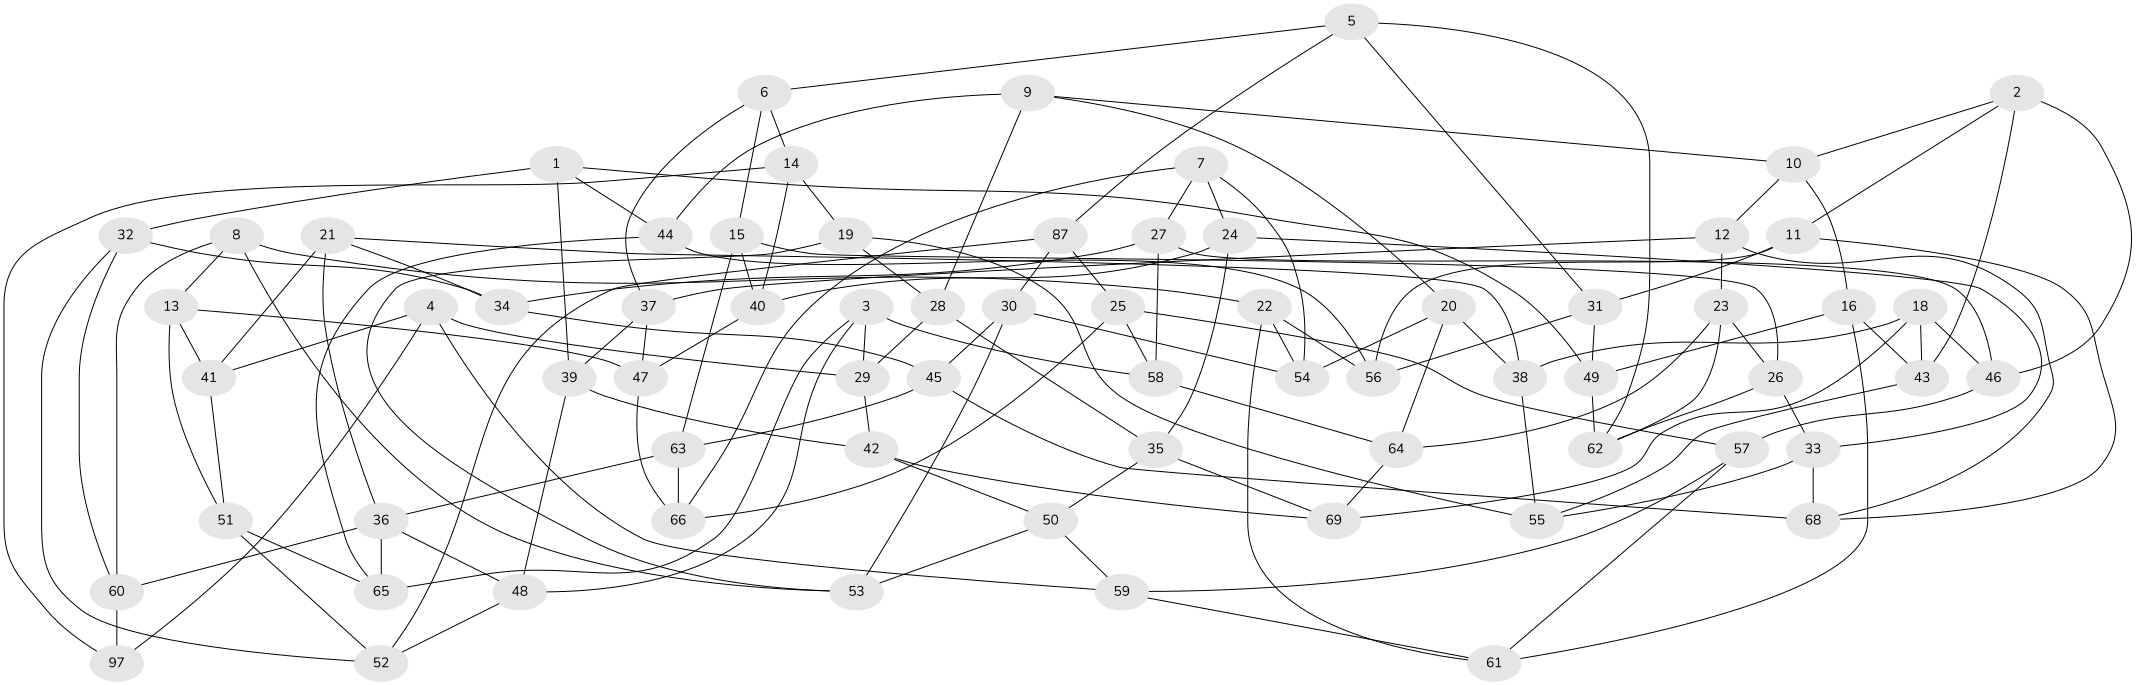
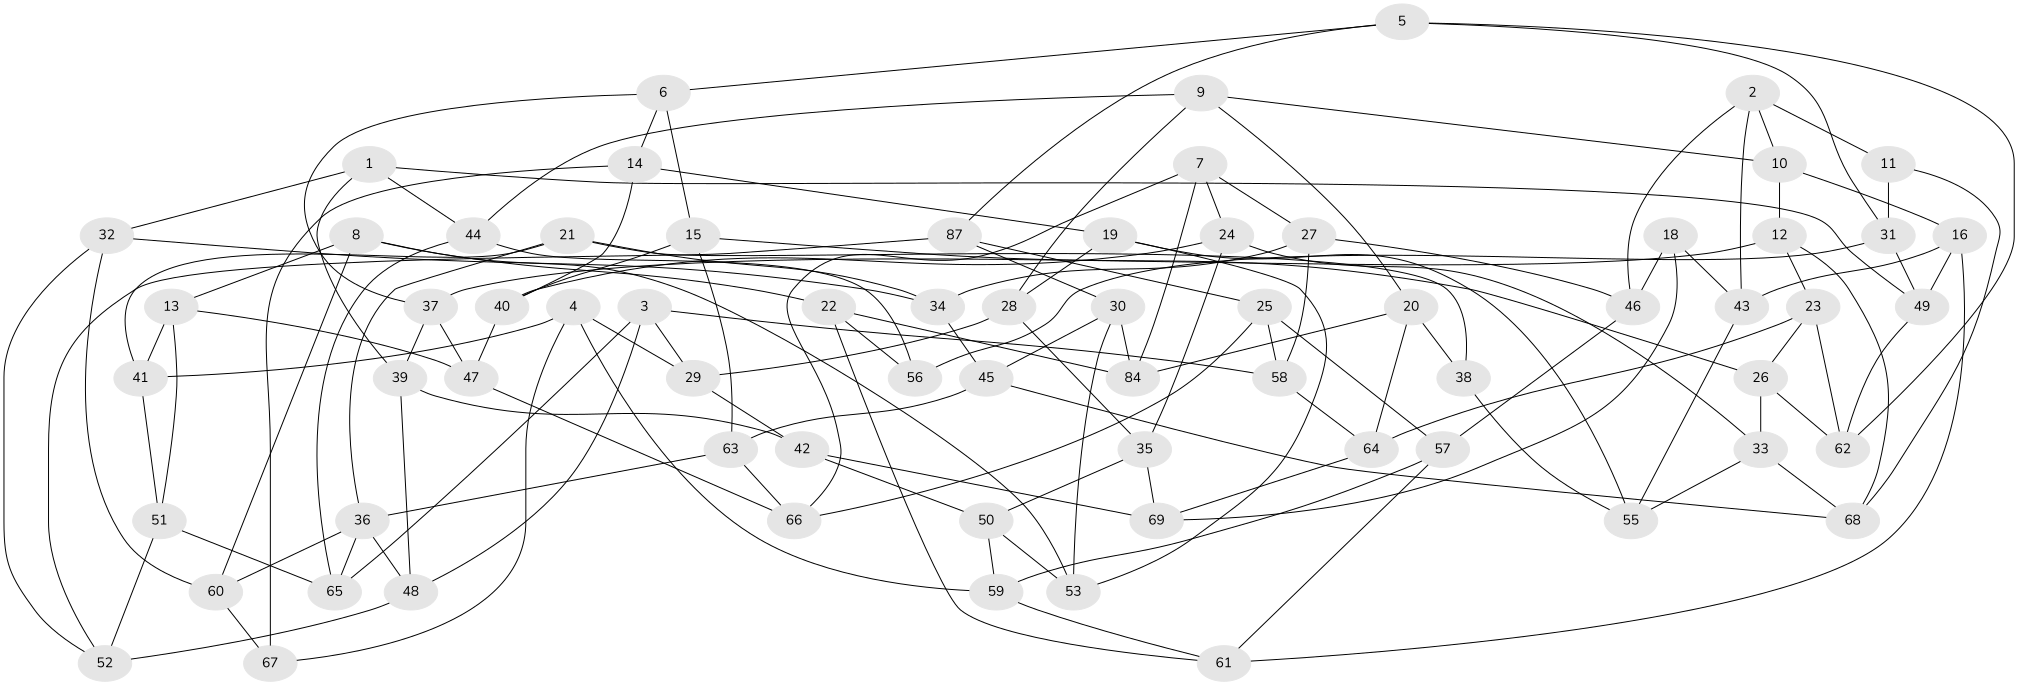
  graph {
    fontname=Nunito
    node [color=gray90 fontname=Nunito style=filled]
    edge [fontname=Nunito]
    1
    32
    39
    44
    49
    60
    52
    34
    48
    42
    65
    56
    62
    2
    10
    11
    43
    46
    12
    16
    31
    68
    55
    57
    3
    29
    58
    64
    4
    41
    59
-   67 [label=97]
+   67
    51
    61
    5
    6
    n37 [label=87]
    14
    15
    37
    25
    30
    19
    40
    26
    63
    47
    7
    24
    27
-   54
+   54 [label=84]
    66
    33
    35
    8
    13
    22
    53
    9
    20
    28
    38
    23
    36
    45
    18
    69
    21
    50
    1 -- 32
    1 -- 39
    1 -- 44
    1 -- 49
    32 -- 60
    32 -- 52
    32 -- 34
    39 -- 48
    39 -- 42
    44 -- 65
    44 -- 56
    49 -- 62
    60 -- 67
    34 -- 45
    48 -- 52
    42 -- 69
    42 -- 50
    2 -- 10
    2 -- 11
    2 -- 43
    2 -- 46
    10 -- 12
    10 -- 16
-   11 -- 56
    11 -- 31
    11 -- 68
    43 -- 55
    46 -- 57
    12 -- 68
    12 -- 37
    12 -- 23
    16 -- 49
    16 -- 43
    16 -- 61
    31 -- 49
    31 -- 56
    57 -- 59
    57 -- 61
    3 -- 48
    3 -- 65
    3 -- 29
    3 -- 58
    29 -- 42
    58 -- 64
    64 -- 69
    4 -- 29
    4 -- 41
    4 -- 59
    4 -- 67
    41 -- 51
    59 -- 61
    51 -- 52
    51 -- 65
    5 -- 62
    5 -- 31
    5 -- 6
    5 -- n37
    6 -- 14
    6 -- 15
    6 -- 37
    n37 -- 52
    n37 -- 25
    n37 -- 30
    14 -- 67
    14 -- 19
    14 -- 40
    15 -- 40
    15 -- 26
    15 -- 63
    37 -- 39
    37 -- 47
    25 -- 57
    25 -- 58
    25 -- 66
    30 -- 54
    30 -- 53
    30 -- 45
    19 -- 55
    19 -- 53
    19 -- 28
    40 -- 47
    26 -- 62
    26 -- 33
    63 -- 66
    63 -- 36
    47 -- 66
    7 -- 24
    7 -- 27
    7 -- 54
    7 -- 66
    24 -- 40
    24 -- 33
    24 -- 35
    27 -- 34
    27 -- 46
    27 -- 58
    33 -- 68
    33 -- 55
    35 -- 69
    35 -- 50
    8 -- 60
    8 -- 13
    8 -- 22
    8 -- 53
    13 -- 41
    13 -- 51
    13 -- 47
    22 -- 56
    22 -- 61
    22 -- 54
    9 -- 44
    9 -- 10
    9 -- 20
    9 -- 28
    20 -- 64
    20 -- 54
    20 -- 38
    28 -- 29
    28 -- 35
    38 -- 55
    23 -- 62
    23 -- 64
    23 -- 26
    36 -- 60
    36 -- 48
    36 -- 65
    45 -- 68
    45 -- 63
    18 -- 43
    18 -- 46
-   18 -- 38
    18 -- 69
    21 -- 34
    21 -- 41
    21 -- 38
    21 -- 36
    50 -- 59
    50 -- 53
  }
